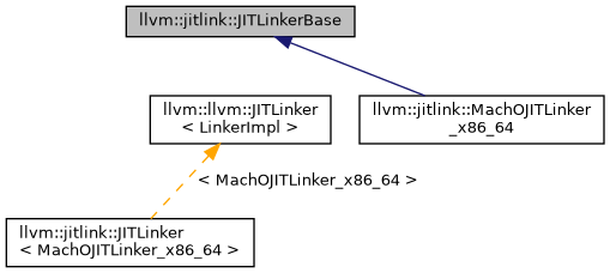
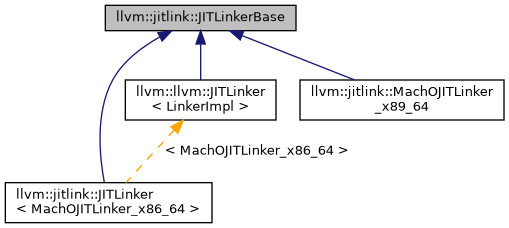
  digraph {
    rankdir=TB
    node [color=black fontname=Helvetica fontsize=10 shape=box]
    edge [color=midnightblue dir=back fontname=Helvetica fontsize=10 labelfontname=Helvetica labelfontsize=10 style=solid]
    n1 [fillcolor=grey75 fontcolor=black height=0.2 label="llvm::jitlink::JITLinkerBase" style=filled width=0.4]
    n2 [height=0.2 label="llvm::jitlink::JITLinker\l\< MachOJITLinker_x86_64 \>" width=0.4]
    n3 [height=0.2 label="llvm::llvm::JITLinker\l\< LinkerImpl \>" width=0.4]
-   n4 [height=0.2 label="llvm::jitlink::MachOJITLinker\l_x86_64" width=0.4]
+   n4 [height=0.2 label="llvm::jitlink::MachOJITLinker\l_x89_64" width=0.4]
+   n1 -> n2
+   n1 -> n3
    n1 -> n4
    n3 -> n2 [color=orange label=" \< MachOJITLinker_x86_64 \>" style=dashed]
  }
